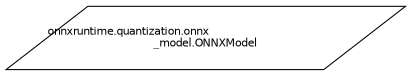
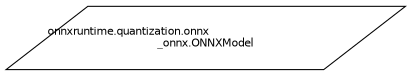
  digraph {
    rankdir=LR
-   n1 [color=black fillcolor=white fontname=Helvetica fontsize=10 height=0.2 label="onnxruntime.quantization.onnx\l_model.ONNXModel" shape=parallelogram style=filled width=0.4]
+   n1 [color=black fillcolor=white fontname=Helvetica fontsize=10 height=0.2 label="onnxruntime.quantization.onnx\l_onnx.ONNXModel" shape=parallelogram style=filled width=0.4]
  }
